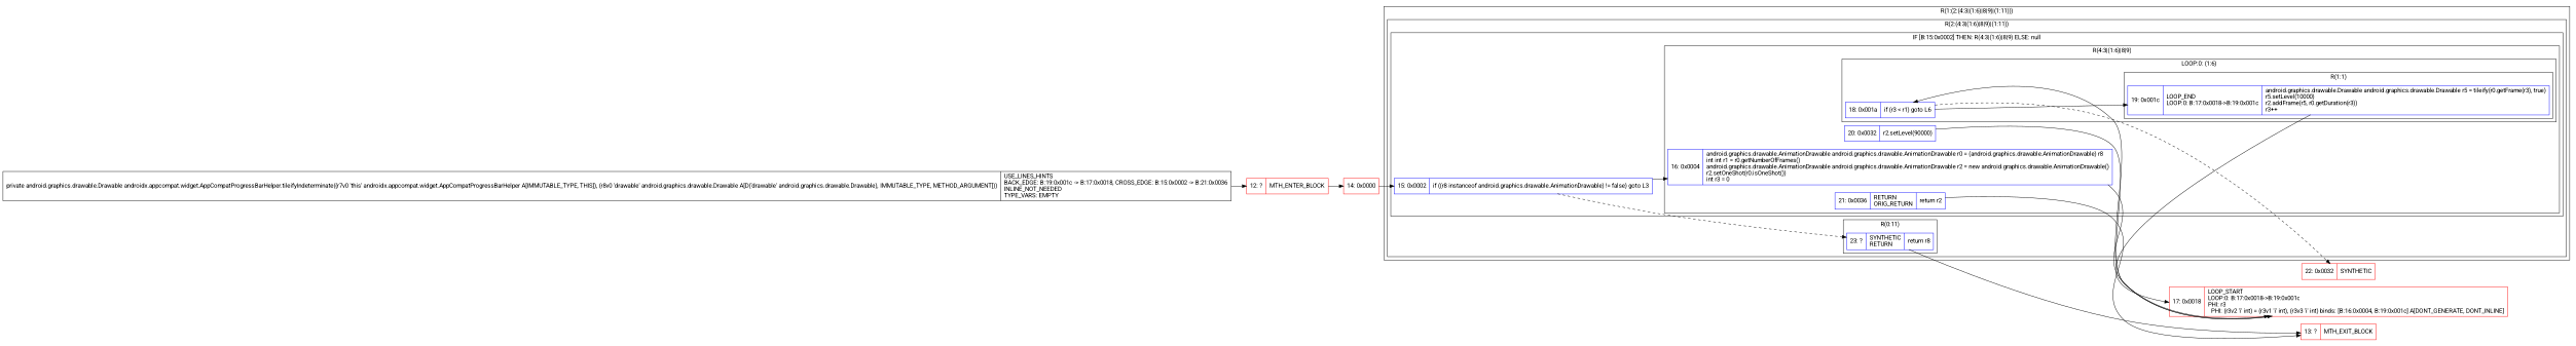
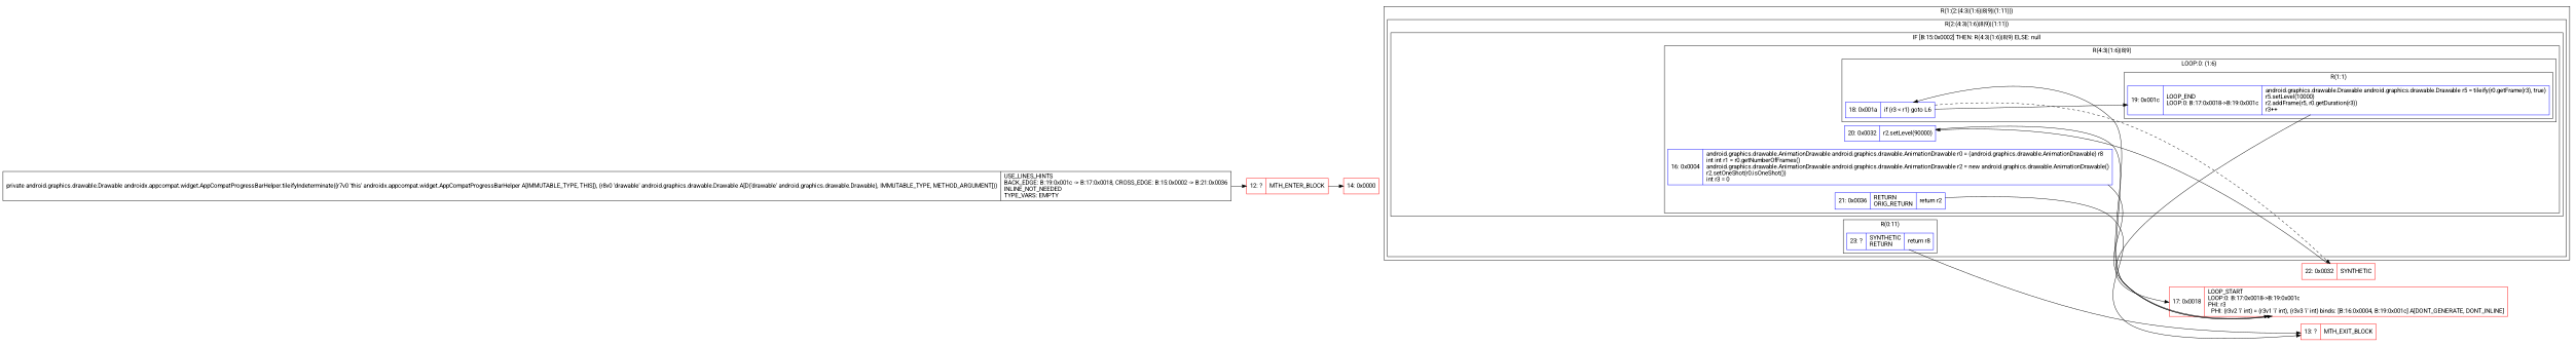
  digraph {
    fontname=Roboto
    rankdir=LR
    node [color=blue fontname=Roboto shape=record]
    edge [fontname=Roboto]
    n1 [label="{19\:\ 0x001c|LOOP_END\lLOOP:0: B:17:0x0018\-\>B:19:0x001c\l|android.graphics.drawable.Drawable android.graphics.drawable.Drawable r5 = tileify(r0.getFrame(r3), true)\lr5.setLevel(10000)\lr2.addFrame(r5, r0.getDuration(r3))\lr3++\l}"]
    n2 [label="{18\:\ 0x001a|if (r3 \< r1) goto L6\l}"]
    n3 [label="{16\:\ 0x0004|android.graphics.drawable.AnimationDrawable android.graphics.drawable.AnimationDrawable r0 = (android.graphics.drawable.AnimationDrawable) r8\lint int r1 = r0.getNumberOfFrames()\landroid.graphics.drawable.AnimationDrawable android.graphics.drawable.AnimationDrawable r2 = new android.graphics.drawable.AnimationDrawable()\lr2.setOneShot(r0.isOneShot())\lint r3 = 0\l}"]
    n4 [label="{20\:\ 0x0032|r2.setLevel(90000)\l}"]
    n5 [label="{21\:\ 0x0036|RETURN\lORIG_RETURN\l|return r2\l}"]
-   n6 [label="{15\:\ 0x0002|if ((r8 instanceof android.graphics.drawable.AnimationDrawable) != false) goto L3\l}"]
    n7 [label="{23\:\ ?|SYNTHETIC\lRETURN\l|return r8\l}"]
    n8 [color=red label="{17\:\ 0x0018|LOOP_START\lLOOP:0: B:17:0x0018\-\>B:19:0x001c\lPHI: r3 \l  PHI: (r3v2 'i' int) = (r3v1 'i' int), (r3v3 'i' int) binds: [B:16:0x0004, B:19:0x001c] A[DONT_GENERATE, DONT_INLINE]\l}"]
    n9 [color=red label="{22\:\ 0x0032|SYNTHETIC\l}"]
    n10 [color=red label="{13\:\ ?|MTH_EXIT_BLOCK\l}"]
    n11 [color=red label="{12\:\ ?|MTH_ENTER_BLOCK\l}"]
    n12 [color=red label="{14\:\ 0x0000}"]
    n13 [label="{private android.graphics.drawable.Drawable androidx.appcompat.widget.AppCompatProgressBarHelper.tileifyIndeterminate((r7v0 'this' androidx.appcompat.widget.AppCompatProgressBarHelper A[IMMUTABLE_TYPE, THIS]), (r8v0 'drawable' android.graphics.drawable.Drawable A[D('drawable' android.graphics.drawable.Drawable), IMMUTABLE_TYPE, METHOD_ARGUMENT]))  | USE_LINES_HINTS\lBACK_EDGE: B:19:0x001c \-\> B:17:0x0018, CROSS_EDGE: B:15:0x0002 \-\> B:21:0x0036\lINLINE_NOT_NEEDED\lTYPE_VARS: EMPTY\l}" color=""]
    subgraph cluster_1 {
      label="R(1:(2:(4:3|(1:6)|8|9)|(1:11)))"
      subgraph cluster_2 {
        label="R(2:(4:3|(1:6)|8|9)|(1:11))"
        subgraph cluster_3 {
          label="IF [B:15:0x0002] THEN: R(4:3|(1:6)|8|9) ELSE: null"
-         n6
          subgraph cluster_4 {
            label="R(4:3|(1:6)|8|9)"
            n3
            n4
            n5
            subgraph cluster_5 {
              label="LOOP:0: (1:6)"
              n2
              subgraph cluster_6 {
                label="R(1:1)"
                n1
              }
            }
          }
        }
        subgraph cluster_7 {
          label="R(0:11)"
          n7
        }
      }
    }
    n1 -> n8
    n2 -> n1
    n2 -> n9 [style=dashed]
    n3 -> n8
    n4 -> n8
    n5 -> n10
-   n6 -> n3
-   n6 -> n7 [style=dashed]
    n7 -> n10
    n8 -> n2
+   n9 -> n4
    n11 -> n12
-   n12 -> n6
    n13 -> n11
  }
